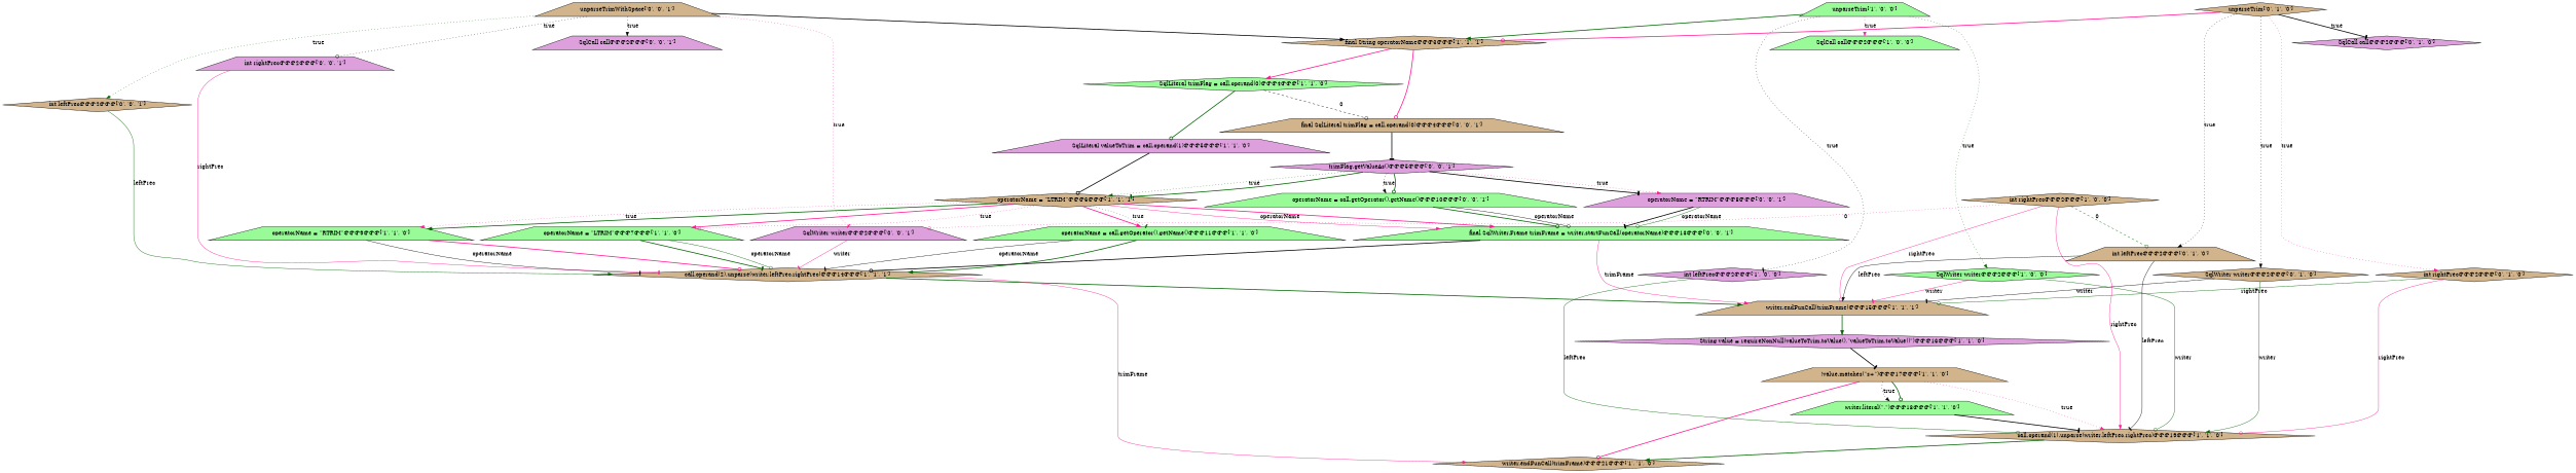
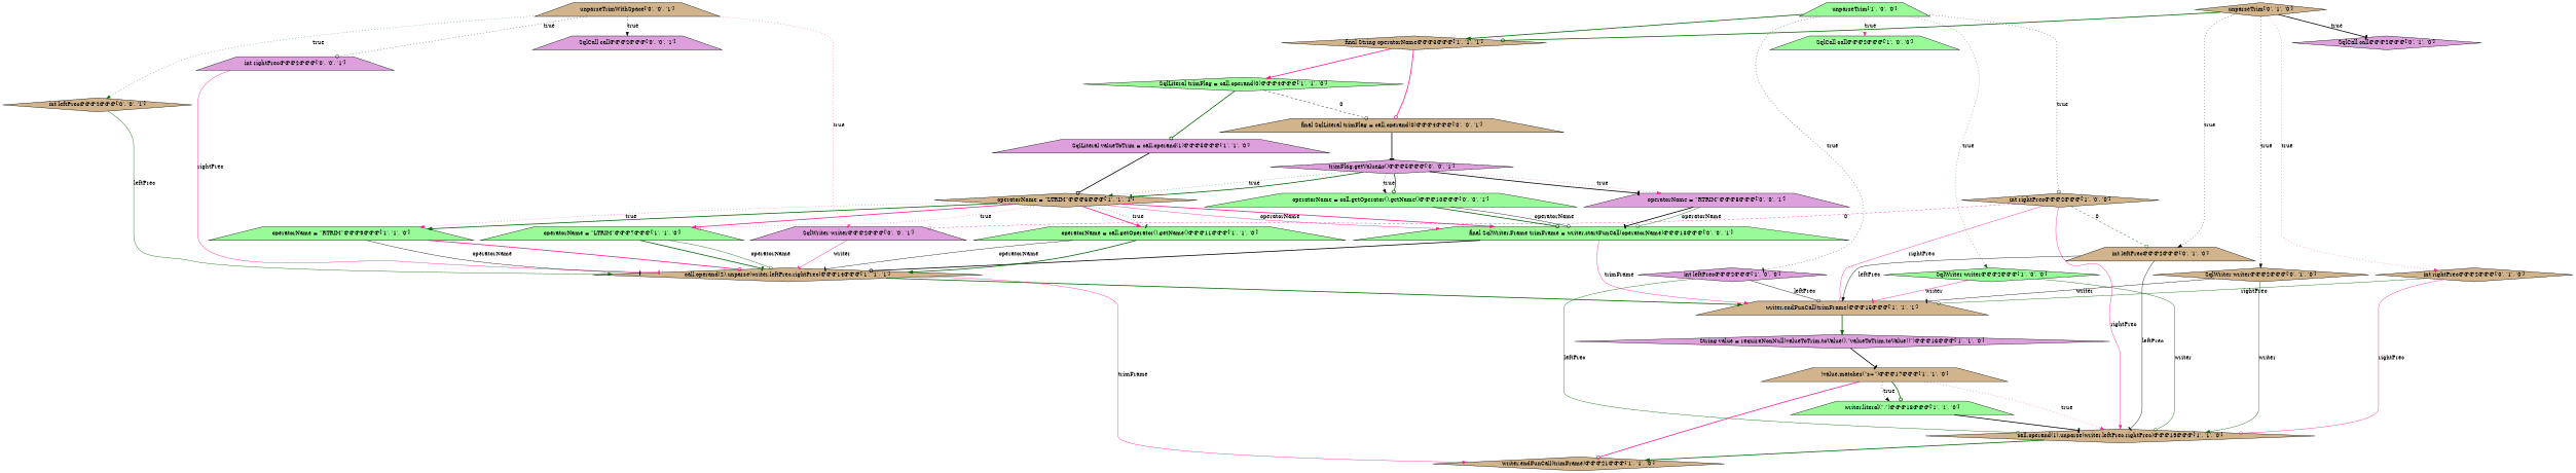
  digraph {
    node [fillcolor=tan shape=trapezium style=filled]
    edge [arrowhead=normal color=darkgreen style=bold]
    n1 [label="writer.endFunCall(trimFrame)@@@15@@@['1', '1', '1']"]
    n2 [fillcolor=plum label="String value = requireNonNull(valueToTrim.toValue(),\"valueToTrim.toValue()\")@@@16@@@['1', '1', '0']" shape=diamond]
    n3 [label="!value.matches(\"\s+\")@@@17@@@['1', '1', '0']"]
    n4 [fillcolor=palegreen label="SqlCall call@@@2@@@['1', '0', '0']"]
    n5 [label="unparseTrimWithSpace['0', '0', '1']"]
    n6 [fillcolor=plum label="int rightPrec@@@2@@@['0', '0', '1']"]
    n7 [label="final String operatorName@@@3@@@['1', '1', '1']" shape=diamond]
    n8 [fillcolor=plum label="SqlCall call@@@2@@@['0', '0', '1']"]
    n9 [fillcolor=plum label="SqlWriter writer@@@2@@@['0', '0', '1']"]
    n10 [label="int leftPrec@@@2@@@['0', '0', '1']" shape=diamond]
    n11 [label="call.operand(2).unparse(writer,leftPrec,rightPrec)@@@14@@@['1', '1', '1']" shape=diamond]
    n12 [label="final SqlLiteral trimFlag = call.operand(0)@@@4@@@['0', '0', '1']"]
    n13 [fillcolor=palegreen label="SqlLiteral trimFlag = call.operand(0)@@@4@@@['1', '1', '0']" shape=diamond]
    n14 [label="SqlWriter writer@@@2@@@['0', '1', '0']" shape=diamond]
    n15 [label="call.operand(1).unparse(writer,leftPrec,rightPrec)@@@19@@@['1', '1', '0']" shape=diamond]
    n16 [label="writer.endFunCall(trimFrame)@@@21@@@['1', '1', '0']" shape=diamond]
    n17 [fillcolor=palegreen label="writer.literal(\",\")@@@18@@@['1', '1', '0']"]
    n18 [fillcolor=palegreen label="operatorName = \"RTRIM\"@@@9@@@['1', '1', '0']"]
    n19 [fillcolor=plum label="int leftPrec@@@2@@@['1', '0', '0']" shape=diamond]
    n20 [fillcolor=palegreen label="operatorName = call.getOperator().getName()@@@10@@@['0', '0', '1']"]
    n21 [fillcolor=palegreen label="final SqlWriter.Frame trimFrame = writer.startFunCall(operatorName)@@@13@@@['0', '0', '1']"]
    n22 [label="int rightPrec@@@2@@@['0', '1', '0']" shape=diamond]
    n23 [fillcolor=palegreen label="SqlWriter writer@@@2@@@['1', '0', '0']" shape=diamond]
    n24 [fillcolor=palegreen label="unparseTrim['1', '0', '0']"]
    n25 [label="int rightPrec@@@2@@@['1', '0', '0']" shape=diamond]
    n26 [label="int leftPrec@@@2@@@['0', '1', '0']"]
    n27 [fillcolor=plum label="trimFlag.getValueAs()@@@5@@@['0', '0', '1']" shape=diamond]
    n28 [label="operatorName = \"LTRIM\"@@@6@@@['1', '1', '1']" shape=diamond]
    n29 [fillcolor=plum label="operatorName = \"RTRIM\"@@@8@@@['0', '0', '1']"]
    n30 [fillcolor=palegreen label="operatorName = \"LTRIM\"@@@7@@@['1', '1', '0']"]
    n31 [fillcolor=plum label="SqlLiteral valueToTrim = call.operand(1)@@@5@@@['1', '1', '0']"]
    n32 [fillcolor=palegreen label="operatorName = call.getOperator().getName()@@@11@@@['1', '1', '0']"]
    n33 [label="unparseTrim['0', '1', '0']" shape=diamond]
    n34 [fillcolor=plum label="SqlCall call@@@2@@@['0', '1', '0']" shape=diamond]
    n1 -> n2
    n2 -> n3 [arrowhead=tee color=black]
    n3 -> n15 [color=deeppink label=true style=dotted]
    n3 -> n16 [arrowhead=odot color=deeppink]
    n3 -> n17 [arrowhead=odot]
    n3 -> n17 [color=black label=true style=dotted]
    n5 -> n6 [arrowhead=odot color=black label=true style=dotted]
-   n5 -> n7 [color=black]
    n5 -> n8 [color=black label=true style=dotted]
    n5 -> n9 [arrowhead=tee color=deeppink label=true style=dotted]
    n5 -> n10 [label=true style=dotted]
    n6 -> n11 [arrowhead=tee color=deeppink label=rightPrec style=solid]
    n7 -> n12 [arrowhead=odot color=deeppink]
    n7 -> n13 [color=deeppink]
    n9 -> n11 [arrowhead=tee color=deeppink label=writer style=solid]
    n10 -> n11 [label=leftPrec style=solid]
    n11 -> n1
    n11 -> n16 [color=deeppink label=trimFrame style=solid]
    n12 -> n27 [arrowhead=tee color=black]
    n13 -> n12 [arrowhead=odot color=black label=0 style=dashed]
    n13 -> n31 [arrowhead=odot]
    n14 -> n1 [arrowhead=tee color=black label=writer style=solid]
    n14 -> n15 [label=writer style=solid]
    n15 -> n16
    n17 -> n15 [arrowhead=tee color=black]
    n18 -> n11 [arrowhead=tee color=black label=operatorName style=solid]
    n18 -> n11 [arrowhead=odot color=deeppink]
+   n19 -> n1 [arrowhead=odot color=black label=leftPrec style=solid]
    n19 -> n15 [arrowhead=odot label=leftPrec style=solid]
    n20 -> n21 [arrowhead=odot]
    n20 -> n21 [arrowhead=odot color=black label=operatorName style=solid]
    n21 -> n1 [color=deeppink label=trimFrame style=solid]
    n21 -> n11 [arrowhead=odot color=black]
    n22 -> n1 [arrowhead=odot label=rightPrec style=solid]
    n22 -> n15 [arrowhead=odot color=deeppink label=rightPrec style=solid]
    n23 -> n1 [arrowhead=tee color=deeppink label=writer style=solid]
    n23 -> n15 [arrowhead=odot label=writer style=solid]
    n24 -> n4 [color=deeppink label=true style=dotted]
    n24 -> n7
    n24 -> n19 [arrowhead=tee color=black label=true style=dotted]
    n24 -> n23 [label=true style=dotted]
+   n24 -> n25 [arrowhead=odot color=black label=true style=dotted]
    n25 -> n1 [arrowhead=odot color=deeppink label=rightPrec style=solid]
-   n25 -> n9 [arrowhead=odot color=deeppink label=0 style=dotted]
+   n25 -> n9 [arrowhead=odot color=deeppink label=0 style=dashed]
    n25 -> n15 [color=deeppink label=rightPrec style=solid]
    n25 -> n26 [arrowhead=odot label=0 style=dashed]
    n26 -> n1 [color=black label=leftPrec style=solid]
    n26 -> n15 [arrowhead=tee color=black label=leftPrec style=solid]
    n27 -> n20 [color=black label=true style=dotted]
    n27 -> n20 [arrowhead=odot]
    n27 -> n28 [label=true style=dotted]
    n27 -> n28 [arrowhead=tee]
    n27 -> n29 [arrowhead=tee color=black]
    n27 -> n29 [color=deeppink label=true style=dotted]
    n28 -> n18
    n28 -> n18 [color=deeppink label=true style=dotted]
    n28 -> n21 [color=deeppink]
    n28 -> n21 [color=deeppink label=operatorName style=solid]
    n28 -> n30 [arrowhead=odot color=deeppink label=true style=dotted]
    n28 -> n30 [color=deeppink]
    n28 -> n32 [color=deeppink]
    n28 -> n32 [arrowhead=tee label=true style=dotted]
    n29 -> n21 [arrowhead=tee color=black]
    n29 -> n21 [arrowhead=odot label=operatorName style=solid]
    n30 -> n11 [arrowhead=tee]
    n30 -> n11 [arrowhead=odot label=operatorName style=solid]
    n31 -> n28 [arrowhead=odot color=black]
    n32 -> n11
    n32 -> n11 [arrowhead=tee color=black label=operatorName style=solid]
-   n33 -> n7 [arrowhead=odot color=deeppink]
+   n33 -> n7 [arrowhead=odot]
    n33 -> n14 [color=black label=true style=dotted]
    n33 -> n22 [color=deeppink label=true style=dotted]
    n33 -> n26 [color=black label=true style=dotted]
    n33 -> n34 [arrowhead=tee color=black label=true]
  }
